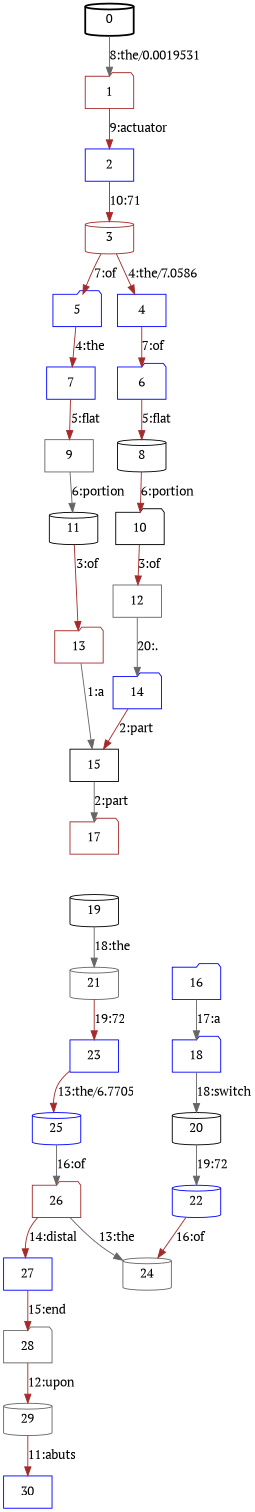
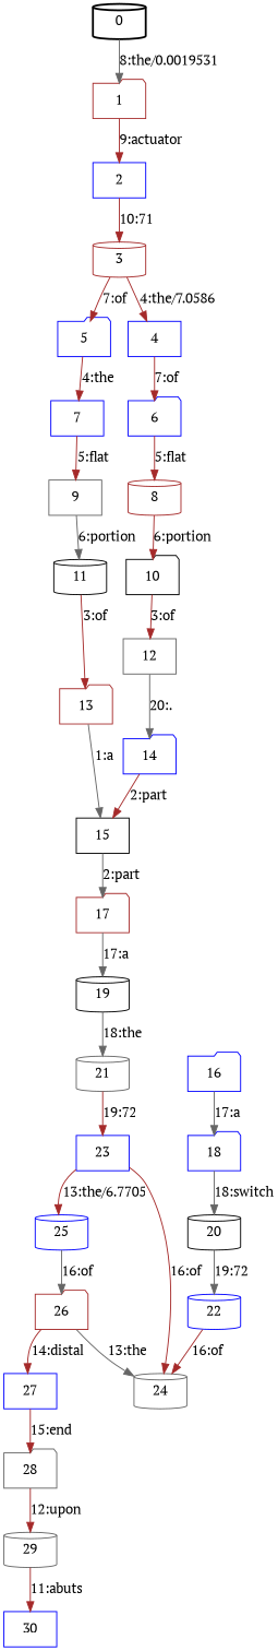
  digraph {
    fontname="PT Serif"
    nodesep=0.25
    rankdir=TB
    ranksep=0.4
    node [color=blue fontname="PT Serif" fontsize=14 shape=cylinder style=solid]
    edge [color=brown fontname="PT Serif" fontsize=14]
    n1 [color=black label=0 style=bold]
    n2 [color=brown label=1 shape=folder]
    n3 [label=2 shape=box]
    n4 [color=brown label=3]
    n5 [label=5 shape=folder]
    n6 [label=4 shape=box]
    n7 [label=7 shape=box]
    n8 [label=6 shape=folder]
    n9 [color=gray40 label=9 shape=box]
-   n10 [color=black label=8]
+   n10 [color=brown label=8]
    n11 [color=black label=10 shape=folder]
    n12 [color=black label=11]
    n13 [color=gray40 label=12 shape=box]
    n14 [color=brown label=13 shape=folder]
    n15 [label=14 shape=folder]
    n16 [color=black label=15 shape=box]
    n17 [color=brown label=17 shape=folder]
    n18 [label=16 shape=folder]
    n19 [label=18 shape=folder]
    n20 [color=black label=19]
    n21 [color=black label=20]
    n22 [color=gray40 label=21]
    n23 [label=22]
    n24 [label=23 shape=box]
    n25 [color=gray40 label=24]
    n26 [label=25]
    n27 [color=brown label=26 shape=folder]
    n28 [label=27 shape=box]
    n29 [color=gray40 label=28 shape=folder]
    n30 [color=gray40 label=29]
    n31 [label=30 shape=box]
    n1 -> n2 [color=gray40 label="8:the/0.0019531"]
    n2 -> n3 [label="9:actuator"]
    n3 -> n4 [label="10:71"]
    n4 -> n5 [label="7:of"]
    n4 -> n6 [label="4:the/7.0586"]
    n5 -> n7 [label="4:the"]
    n6 -> n8 [label="7:of"]
    n7 -> n9 [label="5:flat"]
    n8 -> n10 [label="5:flat"]
    n9 -> n12 [color=gray40 label="6:portion"]
    n10 -> n11 [label="6:portion"]
    n11 -> n13 [label="3:of"]
    n12 -> n14 [label="3:of"]
    n13 -> n15 [color=gray40 label="20:."]
    n14 -> n16 [color=gray40 label="1:a"]
    n15 -> n16 [label="2:part"]
    n16 -> n17 [color=gray40 label="2:part"]
+   n17 -> n20 [color=gray40 label="17:a"]
    n18 -> n19 [color=gray40 label="17:a"]
    n19 -> n21 [color=gray40 label="18:switch"]
    n20 -> n22 [color=gray40 label="18:the"]
    n21 -> n23 [color=gray40 label="19:72"]
    n22 -> n24 [label="19:72"]
    n23 -> n25 [label="16:of"]
+   n24 -> n25 [label="16:of"]
    n24 -> n26 [label="13:the/6.7705"]
    n26 -> n27 [color=gray40 label="16:of"]
    n27 -> n25 [color=gray40 label="13:the"]
    n27 -> n28 [label="14:distal"]
    n28 -> n29 [label="15:end"]
    n29 -> n30 [label="12:upon"]
    n30 -> n31 [label="11:abuts"]
  }
